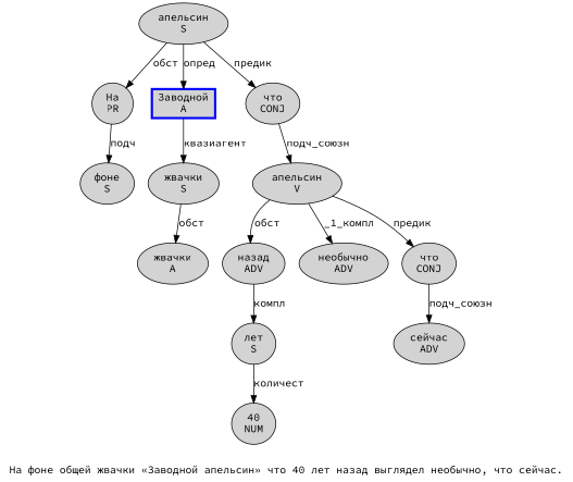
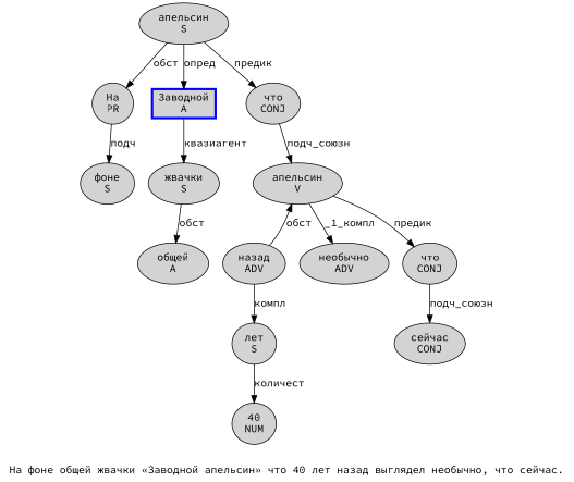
  digraph {
    fontname="Source Code Pro"
    label="На фоне общей жвачки «Заводной апельсин» что 40 лет назад выглядел необычно, что сейчас."
    node [fillcolor=lightgray fontname="Source Code Pro" penwidth=1 shape=ellipse style=filled]
    edge [fontname="Source Code Pro"]
    n1 [label="На\nPR"]
    n2 [label="фоне\nS"]
    n3 [label="жвачки\nS"]
-   n4 [label="жвачки\nA"]
+   n4 [label="общей\nA"]
    n5 [color=blue label="Заводной\nA" penwidth=3 shape=box]
    n6 [label="апельсин\nS"]
    n7 [label="что\nCONJ"]
    n8 [label="апельсин\nV"]
    n9 [label="назад\nADV"]
    n10 [label="необычно\nADV"]
    n11 [label="что\nCONJ"]
    n12 [label="40\nNUM"]
    n13 [label="лет\nS"]
-   n14 [label="сейчас\nADV"]
+   n14 [label="сейчас\nCONJ"]
    n1 -> n2 [label="подч"]
    n3 -> n4 [label="обст"]
    n5 -> n3 [label="квазиагент"]
    n6 -> n1 [label="обст"]
    n6 -> n5 [label="опред"]
    n6 -> n7 [label="предик"]
    n7 -> n8 [label="подч_союзн"]
-   n8 -> n9 [label="обст"]
+   n9 -> n8 [label="обст"]
    n8 -> n10 [label="_1_компл"]
    n8 -> n11 [label="предик"]
    n9 -> n13 [label="компл"]
    n11 -> n14 [label="подч_союзн"]
    n13 -> n12 [label="количест"]
  }
